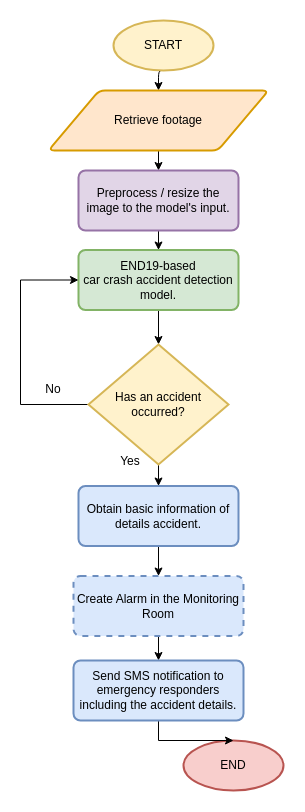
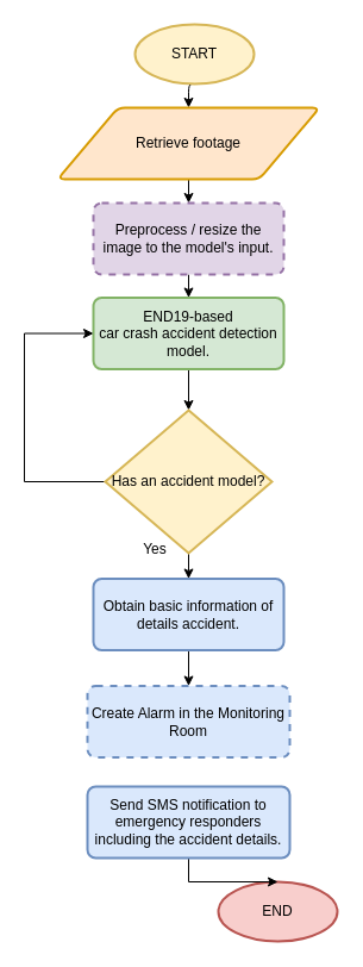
  <mxCell id="0" />
  <mxCell id="1" parent="0" />
  <mxCell id="2" style="edgeStyle=orthogonalEdgeStyle;rounded=1;orthogonalLoop=1;jettySize=auto;html=1;exitX=0.5;exitY=1;exitDx=0;exitDy=0;entryX=0.5;entryY=0;entryDx=0;entryDy=0;exitPerimeter=0;" parent="1" source="13" target="10" edge="1"><mxGeometry relative="1" as="geometry"><mxPoint x="160" y="60" as="sourcePoint" /><mxPoint x="165" y="120" as="targetPoint" /></mxGeometry></mxCell>
  <mxCell id="3" style="edgeStyle=orthogonalEdgeStyle;rounded=1;orthogonalLoop=1;jettySize=auto;html=1;exitX=0.5;exitY=1;exitDx=0;exitDy=0;entryX=0.5;entryY=0;entryDx=0;entryDy=0;exitPerimeter=0;" parent="1" source="12" target="14" edge="1"><mxGeometry relative="1" as="geometry"><mxPoint x="158" y="505.5" as="sourcePoint" /><mxPoint x="158" y="495.5" as="targetPoint" /></mxGeometry></mxCell>
- <mxCell id="4" value="No" style="text;html=1;strokeColor=none;fillColor=none;align=center;verticalAlign=middle;whiteSpace=wrap;rounded=0;" parent="1" vertex="1"><mxGeometry x="23" y="374" width="60" height="30" as="geometry" /></mxCell>
  <mxCell id="5" value="Yes" style="text;html=1;strokeColor=none;fillColor=none;align=center;verticalAlign=middle;whiteSpace=wrap;rounded=0;" parent="1" vertex="1"><mxGeometry x="100" y="445.5" width="60" height="30" as="geometry" /></mxCell>
  <mxCell id="6" style="edgeStyle=orthogonalEdgeStyle;rounded=0;orthogonalLoop=1;jettySize=auto;html=1;exitX=0.5;exitY=1;exitDx=0;exitDy=0;exitPerimeter=0;entryX=0.5;entryY=0;entryDx=0;entryDy=0;" parent="1" target="16" edge="1"><mxGeometry relative="1" as="geometry"><mxPoint x="158" y="545.5" as="sourcePoint" /></mxGeometry></mxCell>
  <mxCell id="7" style="edgeStyle=orthogonalEdgeStyle;rounded=0;orthogonalLoop=1;jettySize=auto;html=1;exitX=0.5;exitY=1;exitDx=0;exitDy=0;entryX=0.5;entryY=0;entryDx=0;entryDy=0;entryPerimeter=0;" parent="1" source="8" target="12" edge="1"><mxGeometry relative="1" as="geometry" /></mxCell>
  <mxCell id="8" value="END19-based&lt;br&gt;car crash accident detection model." style="rounded=1;whiteSpace=wrap;html=1;absoluteArcSize=1;arcSize=14;strokeWidth=2;fontSize=12;fillColor=#d5e8d4;strokeColor=#82b366;" parent="1" vertex="1"><mxGeometry x="78" y="249.5" width="160" height="60" as="geometry" /></mxCell>
  <mxCell id="9" style="edgeStyle=orthogonalEdgeStyle;rounded=0;orthogonalLoop=1;jettySize=auto;html=1;exitX=0.5;exitY=1;exitDx=0;exitDy=0;entryX=0.5;entryY=0;entryDx=0;entryDy=0;" parent="1" source="10" target="19" edge="1"><mxGeometry relative="1" as="geometry" /></mxCell>
  <mxCell id="10" value="Retrieve footage" style="shape=parallelogram;html=1;strokeWidth=2;perimeter=parallelogramPerimeter;whiteSpace=wrap;rounded=1;arcSize=12;size=0.23;fontSize=12;fillColor=#ffe6cc;strokeColor=#d79b00;" parent="1" vertex="1"><mxGeometry x="48" y="90" width="220" height="60" as="geometry" /></mxCell>
  <mxCell id="11" style="edgeStyle=orthogonalEdgeStyle;rounded=0;orthogonalLoop=1;jettySize=auto;html=1;exitX=0;exitY=0.5;exitDx=0;exitDy=0;exitPerimeter=0;entryX=0;entryY=0.5;entryDx=0;entryDy=0;" parent="1" source="12" target="8" edge="1"><mxGeometry relative="1" as="geometry"><mxPoint x="83" y="298" as="targetPoint" /><Array as="points"><mxPoint x="20" y="404.5" /><mxPoint x="20" y="279.5" /></Array></mxGeometry></mxCell>
- <mxCell id="12" value="Has an accident occurred?" style="strokeWidth=2;html=1;shape=mxgraph.flowchart.decision;whiteSpace=wrap;fontSize=12;fillColor=#fff2cc;strokeColor=#d6b656;" parent="1" vertex="1"><mxGeometry x="88" y="344" width="140" height="120" as="geometry" /></mxCell>
+ <mxCell id="12" value="Has an accident model?" style="strokeWidth=2;html=1;shape=mxgraph.flowchart.decision;whiteSpace=wrap;fontSize=12;fillColor=#fff2cc;strokeColor=#d6b656;" parent="1" vertex="1"><mxGeometry x="88" y="344" width="140" height="120" as="geometry" /></mxCell>
  <mxCell id="13" value="&lt;span style=&quot;&quot;&gt;START&lt;/span&gt;" style="strokeWidth=2;html=1;shape=mxgraph.flowchart.start_1;whiteSpace=wrap;fontSize=12;fillColor=#fff2cc;strokeColor=#d6b656;" parent="1" vertex="1"><mxGeometry x="113" y="20" width="100" height="50" as="geometry" /></mxCell>
  <mxCell id="14" value="Obtain basic information of details accident." style="rounded=1;whiteSpace=wrap;html=1;absoluteArcSize=1;arcSize=14;strokeWidth=2;fontSize=12;fillColor=#dae8fc;strokeColor=#6c8ebf;" parent="1" vertex="1"><mxGeometry x="78" y="485.5" width="160" height="60" as="geometry" /></mxCell>
- <mxCell id="15" value="" style="edgeStyle=orthogonalEdgeStyle;rounded=0;orthogonalLoop=1;jettySize=auto;html=1;" parent="1" source="16" target="21" edge="1"><mxGeometry relative="1" as="geometry" /></mxCell>
  <mxCell id="16" value="Create Alarm in the Monitoring Room" style="rounded=1;whiteSpace=wrap;html=1;absoluteArcSize=1;arcSize=14;strokeWidth=2;fontSize=12;fillColor=#dae8fc;strokeColor=#6c8ebf;dashed=1;" parent="1" vertex="1"><mxGeometry x="73" y="575.5" width="170" height="60" as="geometry" /></mxCell>
  <mxCell id="17" value="END" style="strokeWidth=2;html=1;shape=mxgraph.flowchart.start_1;whiteSpace=wrap;fontSize=12;fillColor=#f8cecc;strokeColor=#b85450;" parent="1" vertex="1"><mxGeometry x="183" y="740" width="100" height="50" as="geometry" /></mxCell>
  <mxCell id="18" style="edgeStyle=orthogonalEdgeStyle;rounded=0;orthogonalLoop=1;jettySize=auto;html=1;exitX=0.5;exitY=1;exitDx=0;exitDy=0;entryX=0.5;entryY=0;entryDx=0;entryDy=0;" parent="1" source="19" target="8" edge="1"><mxGeometry relative="1" as="geometry" /></mxCell>
- <mxCell id="19" value="Preprocess / resize the image to the model's input." style="rounded=1;whiteSpace=wrap;html=1;absoluteArcSize=1;arcSize=14;strokeWidth=2;fontSize=12;fillColor=#e1d5e7;strokeColor=#9673a6;" parent="1" vertex="1"><mxGeometry x="78" y="170" width="160" height="60" as="geometry" /></mxCell>
+ <mxCell id="19" value="Preprocess / resize the image to the model's input." style="rounded=1;whiteSpace=wrap;html=1;absoluteArcSize=1;arcSize=14;strokeWidth=2;fontSize=12;fillColor=#e1d5e7;strokeColor=#9673a6;dashed=1;" parent="1" vertex="1"><mxGeometry x="78" y="170" width="160" height="60" as="geometry" /></mxCell>
  <mxCell id="20" value="" style="edgeStyle=orthogonalEdgeStyle;rounded=0;orthogonalLoop=1;jettySize=auto;html=1;" parent="1" source="21" target="17" edge="1"><mxGeometry relative="1" as="geometry" /></mxCell>
  <mxCell id="21" value="Send SMS notification to emergency responders including the accident details." style="rounded=1;whiteSpace=wrap;html=1;absoluteArcSize=1;arcSize=14;strokeWidth=2;fontSize=12;fillColor=#dae8fc;strokeColor=#6c8ebf;" parent="1" vertex="1"><mxGeometry x="73" y="660" width="170" height="60" as="geometry" /></mxCell>
